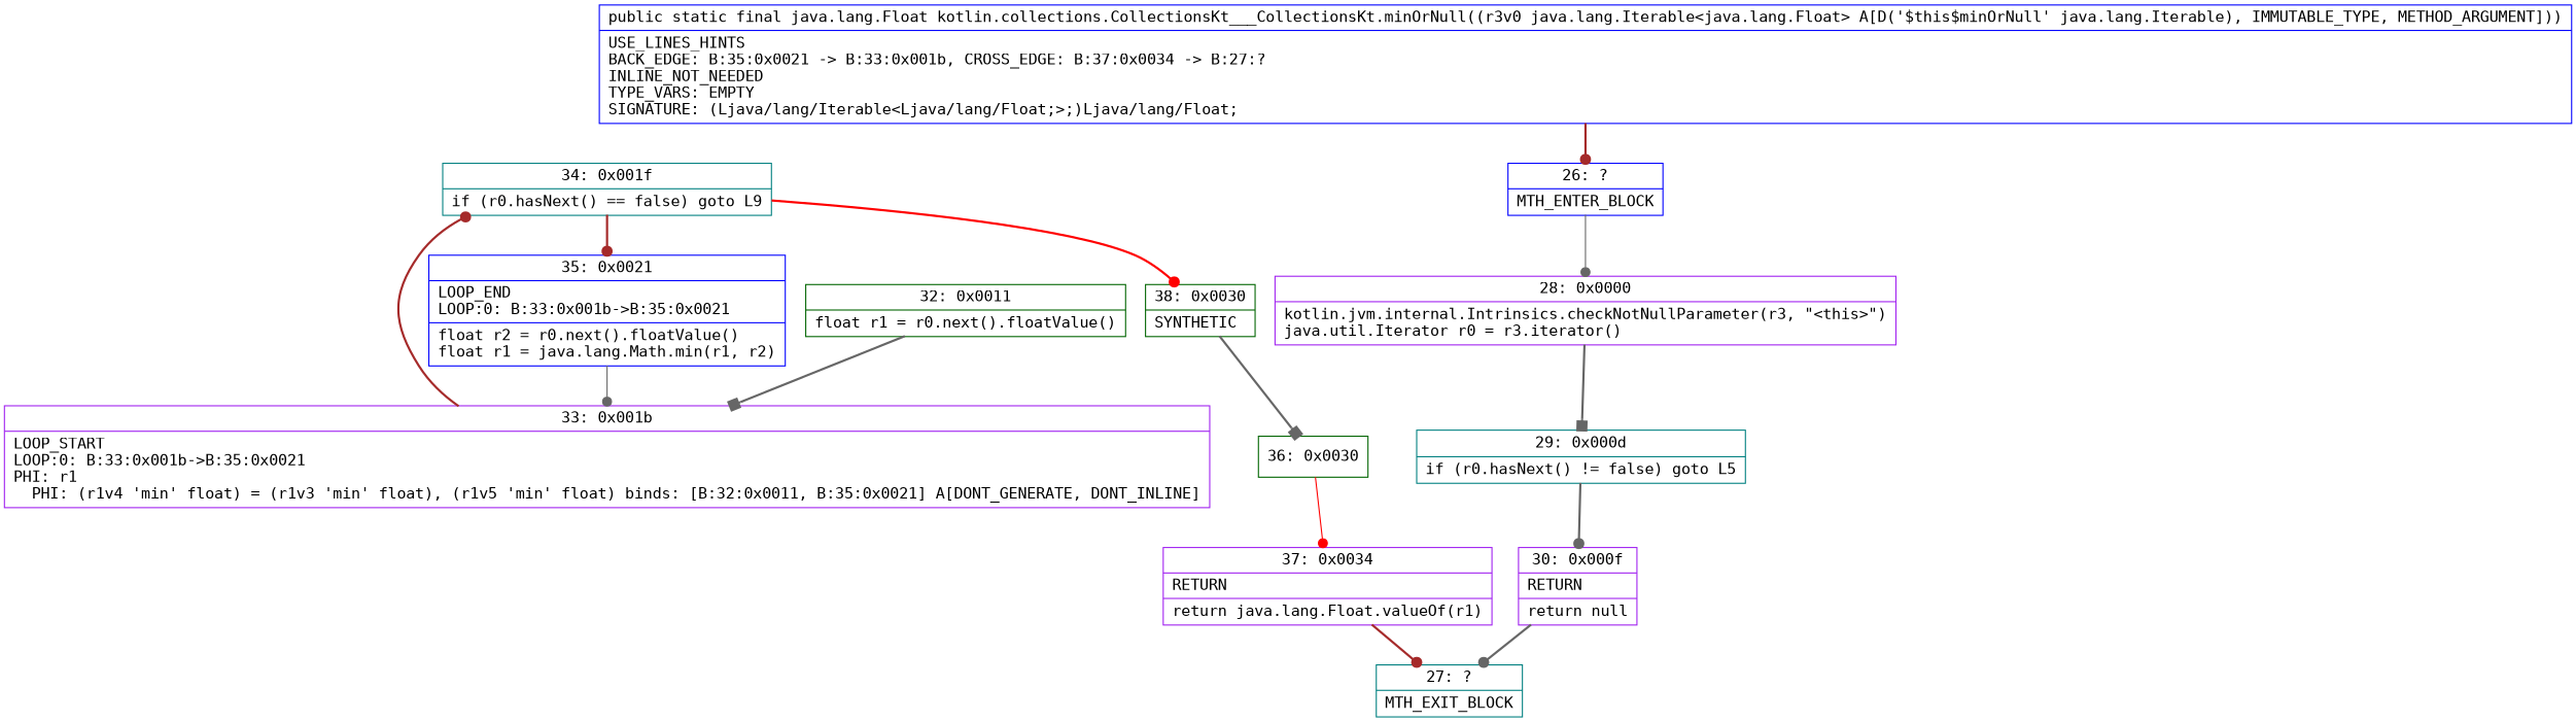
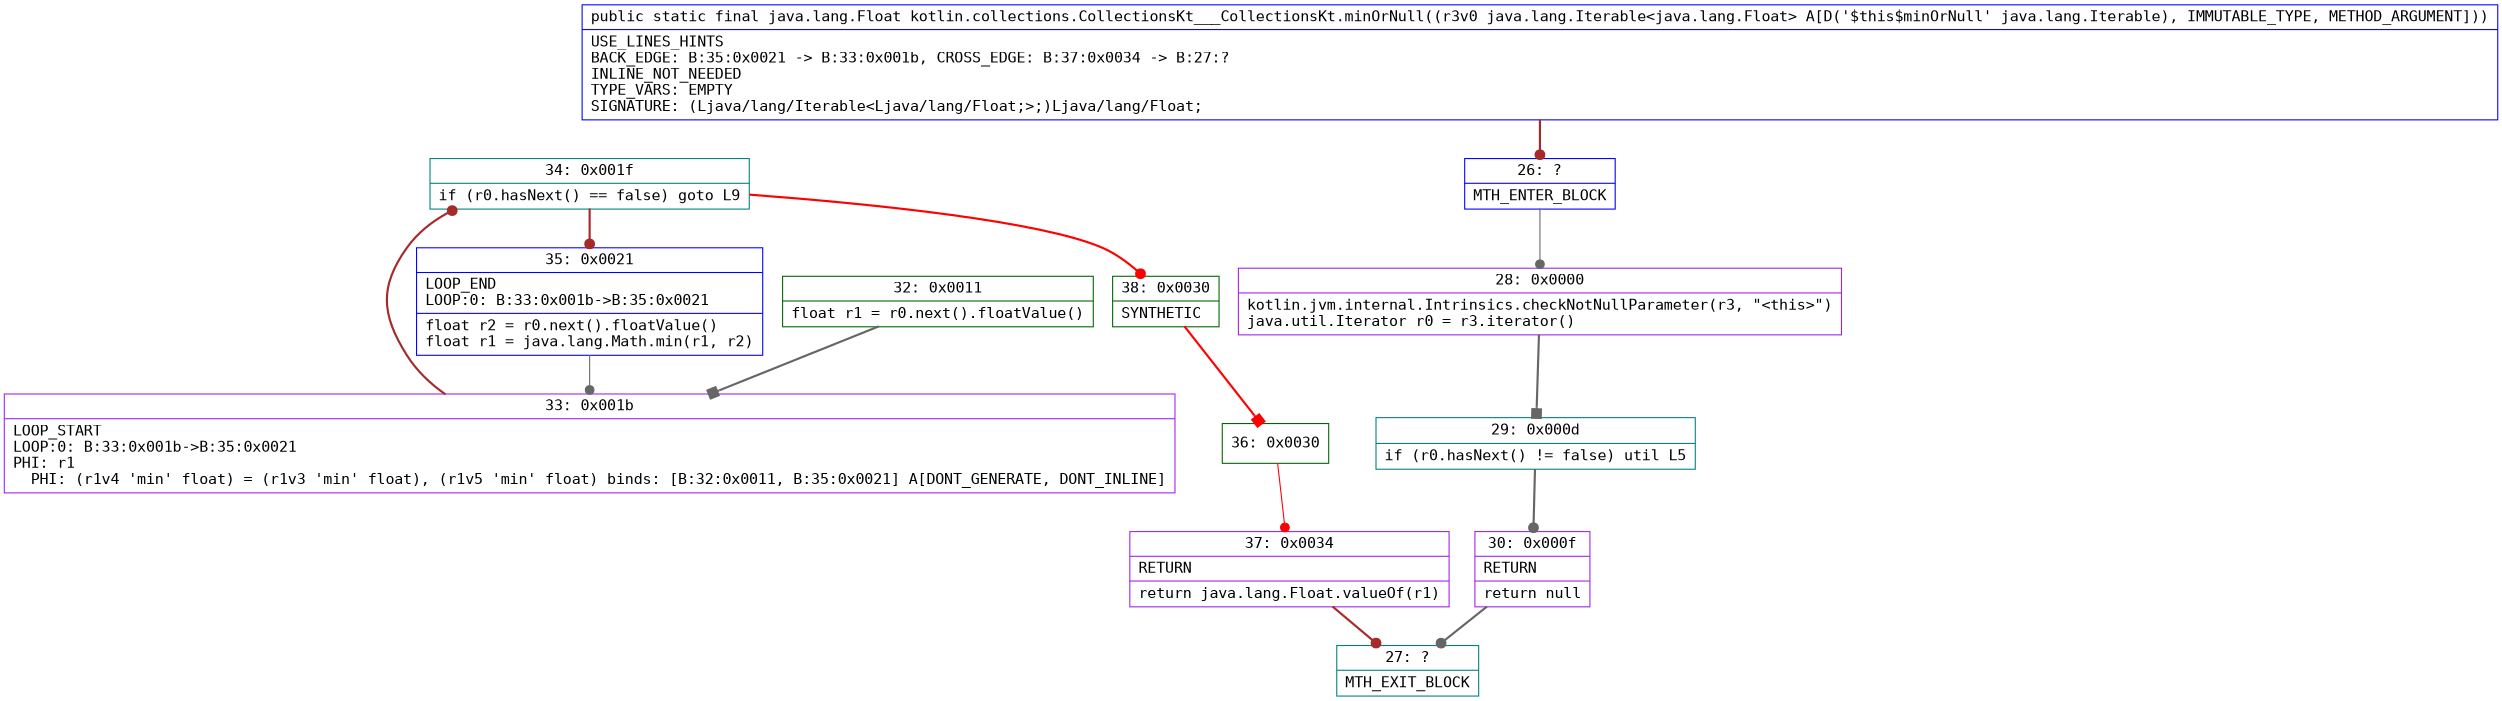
  digraph {
    fontname="DejaVu Sans Mono"
    node [color=purple fontname="DejaVu Sans Mono" shape=record]
    edge [arrowhead=dot color=gray40 fontname="DejaVu Sans Mono" style=bold]
    n1 [color=blue label="{26\:\ ?|MTH_ENTER_BLOCK\l}"]
    n2 [label="{28\:\ 0x0000|kotlin.jvm.internal.Intrinsics.checkNotNullParameter(r3, \"\<this\>\")\ljava.util.Iterator r0 = r3.iterator()\l}"]
-   n3 [color=teal label="{29\:\ 0x000d|if (r0.hasNext() != false) goto L5\l}"]
+   n3 [color=teal label="{29\:\ 0x000d|if (r0.hasNext() != false) util L5\l}"]
    n4 [label="{30\:\ 0x000f|RETURN\l|return null\l}"]
    n5 [color=teal label="{27\:\ ?|MTH_EXIT_BLOCK\l}"]
    n6 [color=darkgreen label="{32\:\ 0x0011|float r1 = r0.next().floatValue()\l}"]
    n7 [label="{33\:\ 0x001b|LOOP_START\lLOOP:0: B:33:0x001b\-\>B:35:0x0021\lPHI: r1 \l  PHI: (r1v4 'min' float) = (r1v3 'min' float), (r1v5 'min' float) binds: [B:32:0x0011, B:35:0x0021] A[DONT_GENERATE, DONT_INLINE]\l}"]
    n8 [color=teal label="{34\:\ 0x001f|if (r0.hasNext() == false) goto L9\l}"]
    n9 [color=blue label="{35\:\ 0x0021|LOOP_END\lLOOP:0: B:33:0x001b\-\>B:35:0x0021\l|float r2 = r0.next().floatValue()\lfloat r1 = java.lang.Math.min(r1, r2)\l}"]
    n10 [color=darkgreen label="{38\:\ 0x0030|SYNTHETIC\l}"]
    n11 [color=darkgreen label="{36\:\ 0x0030}"]
    n12 [label="{37\:\ 0x0034|RETURN\l|return java.lang.Float.valueOf(r1)\l}"]
    n13 [color=blue label="{public static final java.lang.Float kotlin.collections.CollectionsKt___CollectionsKt.minOrNull((r3v0 java.lang.Iterable\<java.lang.Float\> A[D('$this$minOrNull' java.lang.Iterable), IMMUTABLE_TYPE, METHOD_ARGUMENT]))  | USE_LINES_HINTS\lBACK_EDGE: B:35:0x0021 \-\> B:33:0x001b, CROSS_EDGE: B:37:0x0034 \-\> B:27:?\lINLINE_NOT_NEEDED\lTYPE_VARS: EMPTY\lSIGNATURE: (Ljava\/lang\/Iterable\<Ljava\/lang\/Float;\>;)Ljava\/lang\/Float;\l}"]
    n1 -> n2 [style=solid]
    n2 -> n3 [arrowhead=box]
    n3 -> n4
    n4 -> n5
    n6 -> n7 [arrowhead=box]
    n7 -> n8 [color=brown]
    n8 -> n9 [color=brown]
    n8 -> n10 [color=red]
    n9 -> n7 [style=solid]
-   n10 -> n11 [arrowhead=box]
+   n10 -> n11 [arrowhead=box color=red]
    n11 -> n12 [color=red style=solid]
    n12 -> n5 [color=brown]
    n13 -> n1 [color=brown]
  }
